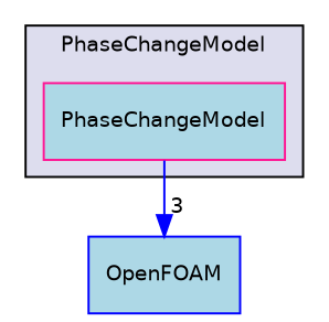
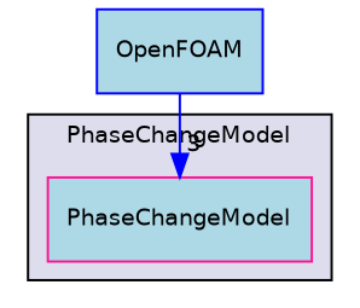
  digraph {
    compound=true
    node [fillcolor=lightblue fontname=Helvetica fontsize=10 shape=box style=filled]
    n1 [label=PhaseChangeModel pencolor=black color=deeppink]
    n2 [color=blue label=OpenFOAM]
    subgraph cluster_1 {
      bgcolor="#ddddee"
      fontname=Helvetica
      fontsize=10
      label=PhaseChangeModel
      pencolor=black
      n1
    }
-   n1 -> n2 [headlabel=3 labeldistance=1.5 labelfontname=Helvetica labelfontsize=10 color=blue]
+   n2 -> n1 [headlabel=3 labeldistance=1.5 labelfontname=Helvetica labelfontsize=10 color=blue]
  }
